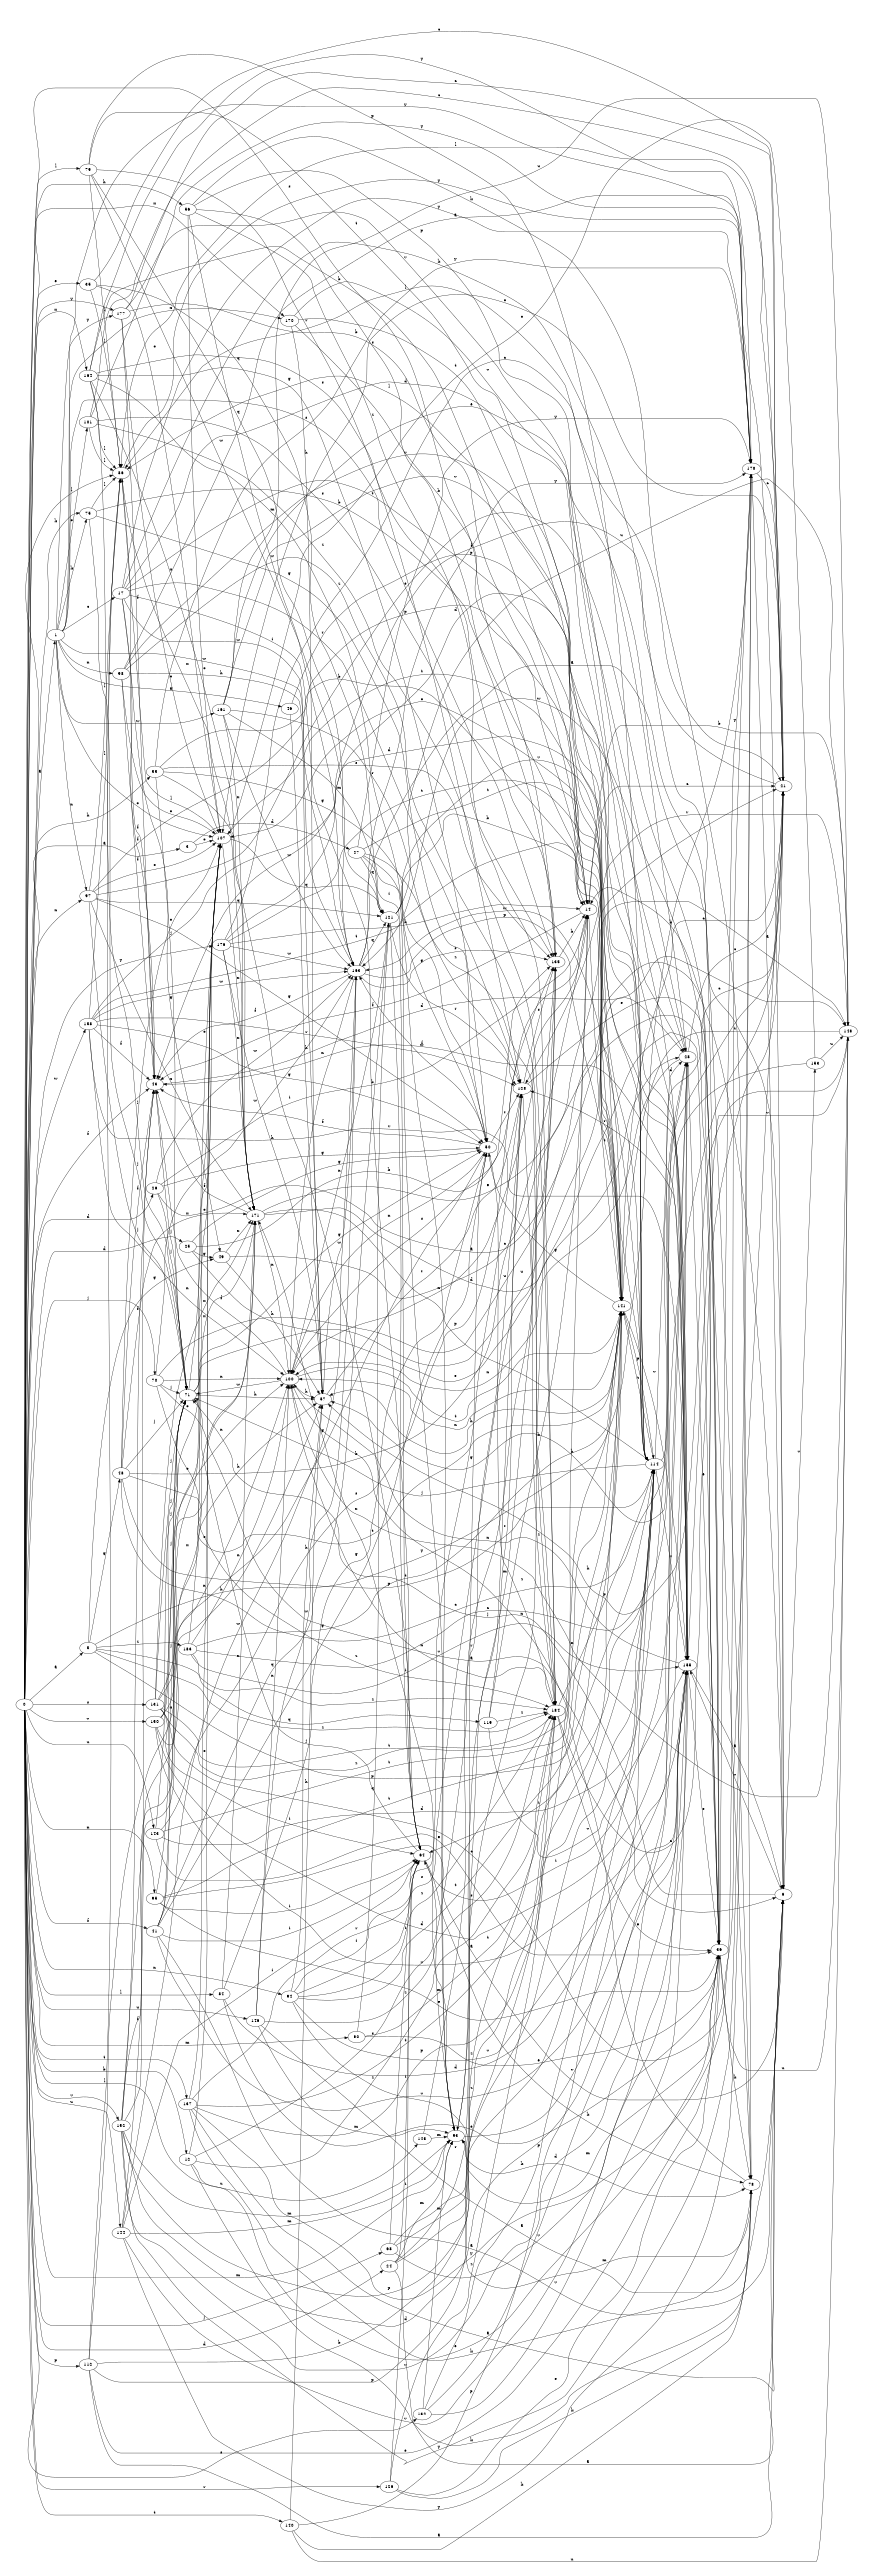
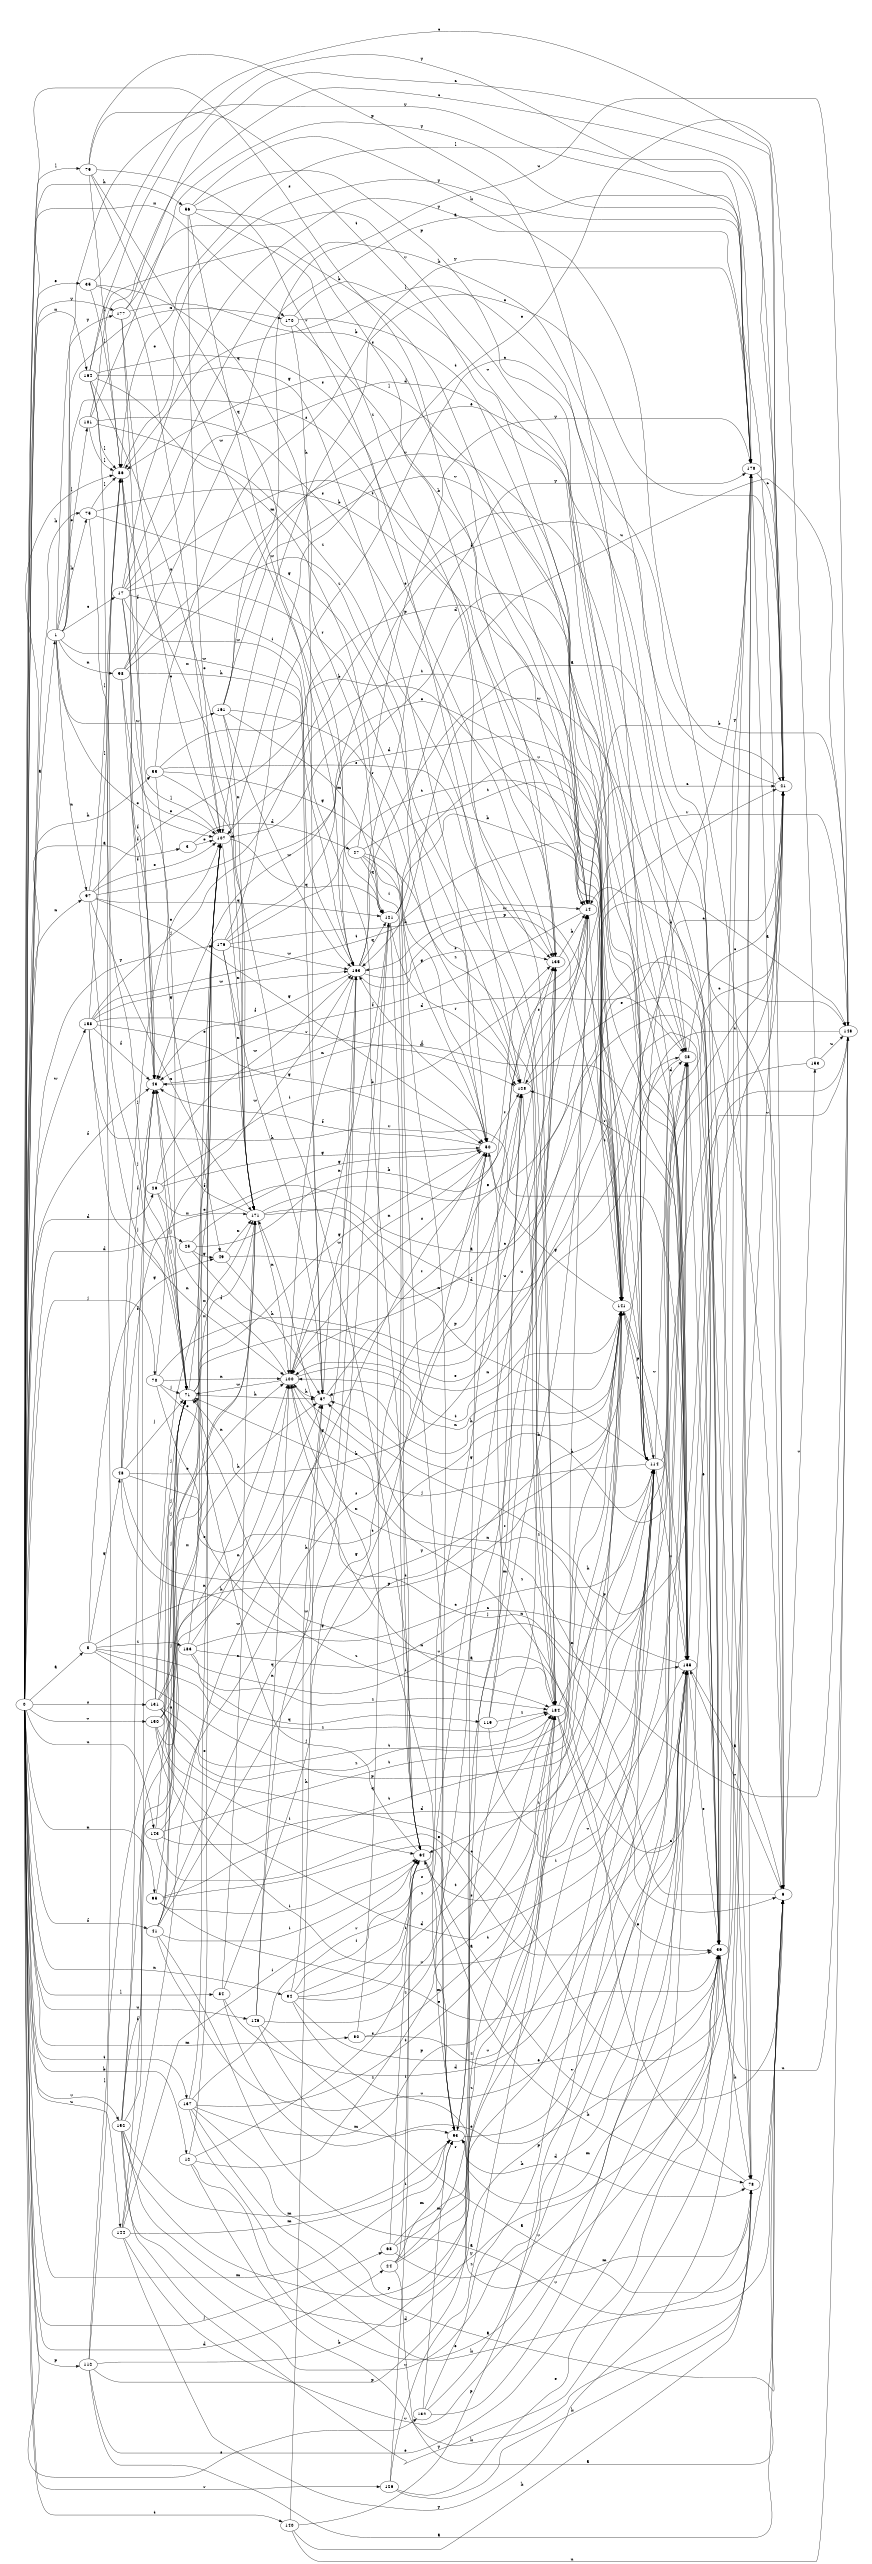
  strict digraph {
    rankdir=LR
    0
    1
    3
    5
    12
    24
    25
    26
    35
    41
    43
    55
    56
    68
    70
    75
    79
    84
    86
    90
    93
    94
    95
    97
    112
    126
    131
    132
    135
    137
    140
    143
    144
-   145
    146
    150
    152
    158
    164
    170
    176
    177
    17
-   46
    98
    101
    107
    161
    163
    178
    27
    48
    49
    114
    119
    183
    184
    36
    78
    6
    64
    128
    14
    50
    71
    21
    121
    n68 [label=155]
    28
    100
    148
    141
    171
    57
    153
    0 -> 1 [label=a]
    0 -> 3 [label=a]
    0 -> 5 [label=a]
    0 -> 12 [label=b]
    0 -> 24 [label=d]
    0 -> 25 [label=d]
    0 -> 26 [label=d]
    0 -> 35 [label=e]
    0 -> 41 [label=f]
    0 -> 43 [label=f]
    0 -> 55 [label=h]
    0 -> 56 [label=h]
    0 -> 68 [label=j]
    0 -> 70 [label=j]
    0 -> 75 [label=k]
    0 -> 79 [label=l]
    0 -> 84 [label=l]
    0 -> 86 [label=l]
    0 -> 90 [label=m]
    0 -> 93 [label=m]
    0 -> 94 [label=n]
    0 -> 95 [label=n]
    0 -> 97 [label=n]
    0 -> 112 [label=p]
    0 -> 126 [label=r]
    0 -> 131 [label=s]
    0 -> 132 [label=s]
    0 -> 135 [label=s]
    0 -> 137 [label=t]
    0 -> 140 [label=t]
    0 -> 143 [label=u]
    0 -> 144 [label=u]
-   0 -> 145 [label=u]
    0 -> 146 [label=u]
    0 -> 150 [label=v]
    0 -> 152 [label=v]
    0 -> 158 [label=w]
    0 -> 164 [label=x]
    0 -> 170 [label=x]
    0 -> 176 [label=y]
    0 -> 177 [label=y]
    1 -> 75 [label=k]
    1 -> 97 [label=n]
    1 -> 135 [label=s]
    1 -> 170 [label=x]
    1 -> 177 [label=y]
    1 -> 17 [label=c]
-   1 -> 46 [label=g]
    1 -> 98 [label=n]
    1 -> 101 [label=o]
    1 -> 107 [label=o]
    1 -> 161 [label=w]
    1 -> 163 [label=w]
    1 -> 178 [label=y]
    3 -> 107 [label=o]
    3 -> 27 [label=d]
    5 -> 178 [label=y]
    5 -> 48 [label=g]
    5 -> 49 [label=g]
    5 -> 114 [label=p]
    5 -> 119 [label=q]
    5 -> 183 [label=z]
    5 -> 184 [label=z]
    12 -> 135 [label=s]
    12 -> 107 [label=o]
    12 -> 184 [label=z]
    12 -> 36 [label=e]
    12 -> 78 [label=k]
    24 -> 93 [label=m]
    24 -> 184 [label=z]
    24 -> 6 [label=a]
    24 -> 64 [label=i]
    24 -> 128 [label=r]
    25 -> 49 [label=g]
    25 -> 36 [label=e]
    25 -> 14 [label=b]
    25 -> 50 [label=g]
    26 -> 163 [label=w]
    26 -> 6 [label=a]
    26 -> 14 [label=b]
    26 -> 50 [label=g]
    26 -> 71 [label=j]
    35 -> 86 [label=l]
    35 -> 107 [label=o]
    35 -> 21 [label=c]
    35 -> 121 [label=q]
    41 -> 107 [label=o]
    41 -> 6 [label=a]
    41 -> 64 [label=i]
    41 -> 50 [label=g]
    41 -> 71 [label=j]
    41 -> 121 [label=q]
    41 -> n68 [label=v]
    43 -> 71 [label=j]
    43 -> 28 [label=d]
    55 -> 135 [label=s]
    55 -> 178 [label=y]
    55 -> 114 [label=p]
    55 -> 64 [label=i]
    55 -> 50 [label=g]
    55 -> 71 [label=j]
    56 -> 135 [label=s]
    56 -> 107 [label=o]
    56 -> 163 [label=w]
    56 -> 114 [label=p]
    56 -> 184 [label=z]
    56 -> 78 [label=k]
    68 -> 135 [label=s]
    68 -> 184 [label=z]
    68 -> 64 [label=i]
    68 -> n68 [label=v]
    70 -> 163 [label=w]
    70 -> 184 [label=z]
    70 -> 6 [label=a]
    70 -> 71 [label=j]
    70 -> 100 [label=n]
    70 -> 148 [label=u]
    75 -> 86 [label=l]
    75 -> 14 [label=b]
    75 -> 50 [label=g]
    75 -> 71 [label=j]
    79 -> 86 [label=l]
    79 -> 163 [label=w]
    79 -> 114 [label=p]
    79 -> 128 [label=r]
    79 -> 121 [label=q]
    79 -> 141 [label=t]
    84 -> 36 [label=e]
    84 -> 50 [label=g]
    84 -> 28 [label=d]
    84 -> 171 [label=x]
    86 -> 43 [label=f]
    86 -> 178 [label=y]
    86 -> 171 [label=x]
    90 -> 36 [label=e]
    90 -> 121 [label=q]
    90 -> 141 [label=t]
    93 -> 50 [label=g]
    93 -> n68 [label=v]
    93 -> 171 [label=x]
    94 -> 135 [label=s]
    94 -> 184 [label=z]
    94 -> 78 [label=k]
    94 -> 64 [label=i]
    94 -> n68 [label=v]
    94 -> 141 [label=t]
    94 -> 57 [label=h]
    95 -> 36 [label=e]
    95 -> 6 [label=a]
    95 -> 64 [label=i]
    95 -> 71 [label=j]
    95 -> 141 [label=t]
    97 -> 86 [label=l]
    97 -> 107 [label=o]
    97 -> 36 [label=e]
    97 -> 14 [label=b]
    97 -> 50 [label=g]
    97 -> 71 [label=j]
    97 -> 121 [label=q]
    97 -> 171 [label=x]
    112 -> 86 [label=l]
    112 -> 114 [label=p]
    112 -> 36 [label=e]
    112 -> 6 [label=a]
    112 -> 14 [label=b]
    112 -> 171 [label=x]
    126 -> 184 [label=z]
    126 -> 36 [label=e]
    126 -> 78 [label=k]
    126 -> 64 [label=i]
    131 -> 184 [label=z]
    131 -> 64 [label=i]
    131 -> 50 [label=g]
    131 -> 71 [label=j]
    131 -> 21 [label=c]
    131 -> 100 [label=n]
    131 -> 141 [label=t]
    131 -> 171 [label=x]
    132 -> 93 [label=m]
    132 -> 114 [label=p]
    132 -> n68 [label=v]
    132 -> 28 [label=d]
    135 -> 93 [label=m]
    135 -> 14 [label=b]
    137 -> 107 [label=o]
    137 -> 178 [label=y]
    137 -> 114 [label=p]
    137 -> 78 [label=k]
    137 -> 6 [label=a]
    137 -> 128 [label=r]
    137 -> 141 [label=t]
    140 -> 114 [label=p]
    140 -> 78 [label=k]
    140 -> 148 [label=u]
    140 -> 57 [label=h]
    143 -> 135 [label=s]
    143 -> 36 [label=e]
    143 -> 71 [label=j]
    143 -> 28 [label=d]
    143 -> 141 [label=t]
    144 -> 43 [label=f]
    144 -> 93 [label=m]
    144 -> 163 [label=w]
    144 -> 178 [label=y]
    144 -> 64 [label=i]
    144 -> n68 [label=v]
-   145 -> 93 [label=m]
-   145 -> 128 [label=r]
    146 -> 93 [label=m]
    146 -> 163 [label=w]
    146 -> 184 [label=z]
    146 -> 6 [label=a]
    146 -> 100 [label=n]
    150 -> 107 [label=o]
    150 -> 71 [label=j]
    150 -> n68 [label=v]
    150 -> 28 [label=d]
    150 -> 171 [label=x]
    150 -> 57 [label=h]
    152 -> 43 [label=f]
    152 -> 93 [label=m]
    152 -> 178 [label=y]
    152 -> 114 [label=p]
    152 -> n68 [label=v]
    152 -> 28 [label=d]
    152 -> 100 [label=n]
    152 -> 171 [label=x]
    152 -> 57 [label=h]
    158 -> 43 [label=f]
    158 -> 86 [label=l]
    158 -> 163 [label=w]
    158 -> 128 [label=r]
    158 -> 50 [label=g]
    158 -> n68 [label=v]
    158 -> 28 [label=d]
    158 -> 100 [label=n]
    158 -> 141 [label=t]
    164 -> 86 [label=l]
    164 -> 93 [label=m]
    164 -> 135 [label=s]
    164 -> 178 [label=y]
    164 -> 14 [label=b]
    164 -> 50 [label=g]
    164 -> 71 [label=j]
    164 -> 171 [label=x]
    170 -> 14 [label=b]
    170 -> n68 [label=v]
    170 -> 141 [label=t]
    170 -> 57 [label=h]
    176 -> 163 [label=w]
    176 -> 14 [label=b]
    176 -> 21 [label=c]
    176 -> 28 [label=d]
    176 -> 141 [label=t]
    176 -> 171 [label=x]
    176 -> 57 [label=h]
    177 -> 43 [label=f]
    177 -> 107 [label=o]
    177 -> 14 [label=b]
    177 -> 21 [label=c]
    177 -> n68 [label=v]
    17 -> 43 [label=f]
    17 -> 163 [label=w]
    17 -> 178 [label=y]
    17 -> 49 [label=g]
    17 -> 78 [label=k]
    17 -> 64 [label=i]
    17 -> 128 [label=r]
    17 -> 28 [label=d]
    17 -> 141 [label=t]
-   46 -> 114 [label=p]
-   46 -> 57 [label=h]
    98 -> 43 [label=f]
    98 -> 107 [label=o]
    98 -> 184 [label=z]
    98 -> 6 [label=a]
    98 -> n68 [label=v]
    98 -> 57 [label=h]
    101 -> 86 [label=l]
    101 -> 135 [label=s]
    101 -> 178 [label=y]
    101 -> 184 [label=z]
    101 -> 21 [label=c]
    107 -> 86 [label=l]
    107 -> 121 [label=q]
    107 -> 141 [label=t]
    107 -> 171 [label=x]
    161 -> 93 [label=m]
    161 -> 163 [label=w]
    161 -> 36 [label=e]
    161 -> 128 [label=r]
    161 -> n68 [label=v]
    161 -> 148 [label=u]
    161 -> 171 [label=x]
    163 -> 43 [label=f]
    163 -> 135 [label=s]
    163 -> 178 [label=y]
    163 -> 114 [label=p]
    163 -> 6 [label=a]
    163 -> 121 [label=q]
    163 -> 100 [label=n]
    178 -> 6 [label=a]
    178 -> 21 [label=c]
    27 -> 178 [label=y]
    27 -> 184 [label=z]
    27 -> 64 [label=i]
    27 -> 50 [label=g]
    27 -> 121 [label=q]
    27 -> 141 [label=t]
    48 -> 43 [label=f]
    48 -> 107 [label=o]
    48 -> 114 [label=p]
    48 -> 14 [label=b]
    48 -> 71 [label=j]
    48 -> 21 [label=c]
    48 -> 141 [label=t]
    48 -> 171 [label=x]
    49 -> 21 [label=c]
    49 -> 171 [label=x]
    49 -> 57 [label=h]
    114 -> 86 [label=l]
    114 -> 163 [label=w]
    114 -> 64 [label=i]
    114 -> 71 [label=j]
    114 -> 21 [label=c]
    114 -> n68 [label=v]
    114 -> 28 [label=d]
    114 -> 141 [label=t]
    119 -> 184 [label=z]
    119 -> 128 [label=r]
    119 -> 14 [label=b]
    119 -> n68 [label=v]
    183 -> 107 [label=o]
    183 -> 184 [label=z]
    183 -> 21 [label=c]
    183 -> n68 [label=v]
    183 -> 100 [label=n]
    183 -> 141 [label=t]
    184 -> 114 [label=p]
    184 -> 36 [label=e]
    184 -> 21 [label=c]
    184 -> 100 [label=n]
    36 -> 93 [label=m]
    36 -> 163 [label=w]
    36 -> 178 [label=y]
    36 -> 78 [label=k]
    36 -> 148 [label=u]
    78 -> 93 [label=m]
    78 -> 14 [label=b]
    78 -> 100 [label=n]
    6 -> 71 [label=j]
    6 -> n68 [label=v]
    6 -> 153 [label=v]
    64 -> 93 [label=m]
    64 -> 78 [label=k]
    64 -> 71 [label=j]
    128 -> 135 [label=s]
    128 -> 184 [label=z]
    128 -> 36 [label=e]
    14 -> 43 [label=f]
    14 -> 21 [label=c]
    14 -> 100 [label=n]
    14 -> 141 [label=t]
    50 -> 43 [label=f]
    50 -> 163 [label=w]
    50 -> 184 [label=z]
    50 -> 128 [label=r]
    50 -> 100 [label=n]
    71 -> 107 [label=o]
    71 -> 50 [label=g]
    71 -> 148 [label=u]
    71 -> 57 [label=h]
    21 -> 43 [label=f]
    21 -> 86 [label=l]
    21 -> 107 [label=o]
    121 -> 64 [label=i]
    121 -> 128 [label=r]
    121 -> 14 [label=b]
    121 -> n68 [label=v]
    121 -> 100 [label=n]
    121 -> 148 [label=u]
    n68 -> 43 [label=f]
    n68 -> 36 [label=e]
    n68 -> 6 [label=a]
    n68 -> 128 [label=r]
    n68 -> 100 [label=n]
    28 -> 86 [label=l]
    28 -> 36 [label=e]
    28 -> 64 [label=i]
    28 -> 21 [label=c]
    28 -> 100 [label=n]
    100 -> 43 [label=f]
    100 -> 135 [label=s]
    100 -> 71 [label=w]
    100 -> 141 [label=t]
    100 -> 57 [label=h]
    148 -> 128 [label=r]
    148 -> 14 [label=b]
    148 -> n68 [label=v]
    148 -> 100 [label=n]
    148 -> 141 [label=t]
    148 -> 57 [label=h]
    141 -> 107 [label=o]
    141 -> 114 [label=p]
    141 -> 50 [label=g]
    141 -> 21 [label=c]
    141 -> n68 [label=v]
    141 -> 100 [label=n]
    141 -> 57 [label=h]
    171 -> 43 [label=f]
    171 -> 114 [label=p]
    171 -> 36 [label=e]
    171 -> 28 [label=d]
    171 -> 100 [label=n]
    57 -> 163 [label=w]
    57 -> 128 [label=r]
    153 -> 107 [label=o]
    153 -> 148 [label=u]
    153 -> 57 [label=h]
  }
